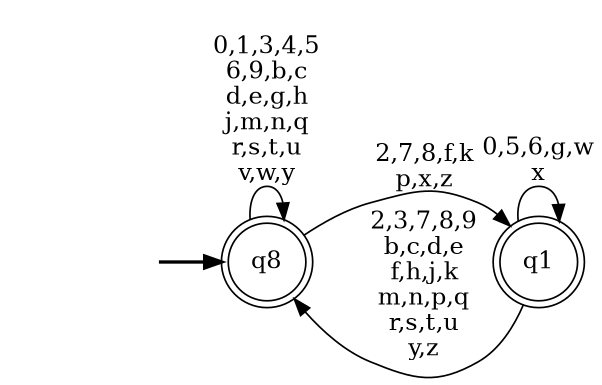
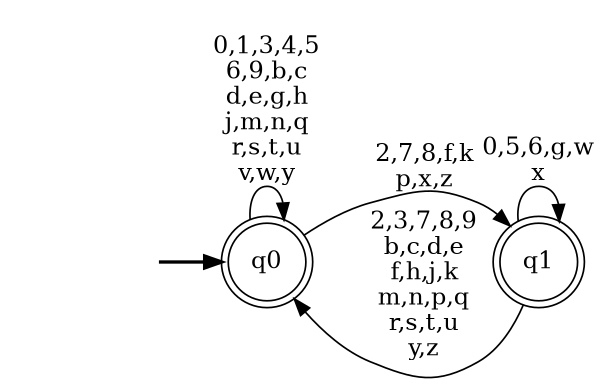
  digraph {
    rankdir=LR
    node [shape=doublecircle style="rounded,filled" color=black fillcolor=white]
    __start0 [height=0 shape=none style=invis width=0 color="" fillcolor=""]
-   n2 [label=q8]
+   n2 [label=q0]
    n3 [label=q1]
    subgraph cluster_1 {
      nodesep=0.15
      ranksep=0.15
      style=invis
      __start0
      n2
    }
    __start0 -> n2 [penwidth=2]
    n2 -> n2 [label="0,1,3,4,5\n6,9,b,c\nd,e,g,h\nj,m,n,q\nr,s,t,u\nv,w,y"]
    n2 -> n3 [label="2,7,8,f,k\np,x,z"]
    n3 -> n2 [label="2,3,7,8,9\nb,c,d,e\nf,h,j,k\nm,n,p,q\nr,s,t,u\ny,z"]
    n3 -> n3 [label="0,5,6,g,w\nx"]
  }
